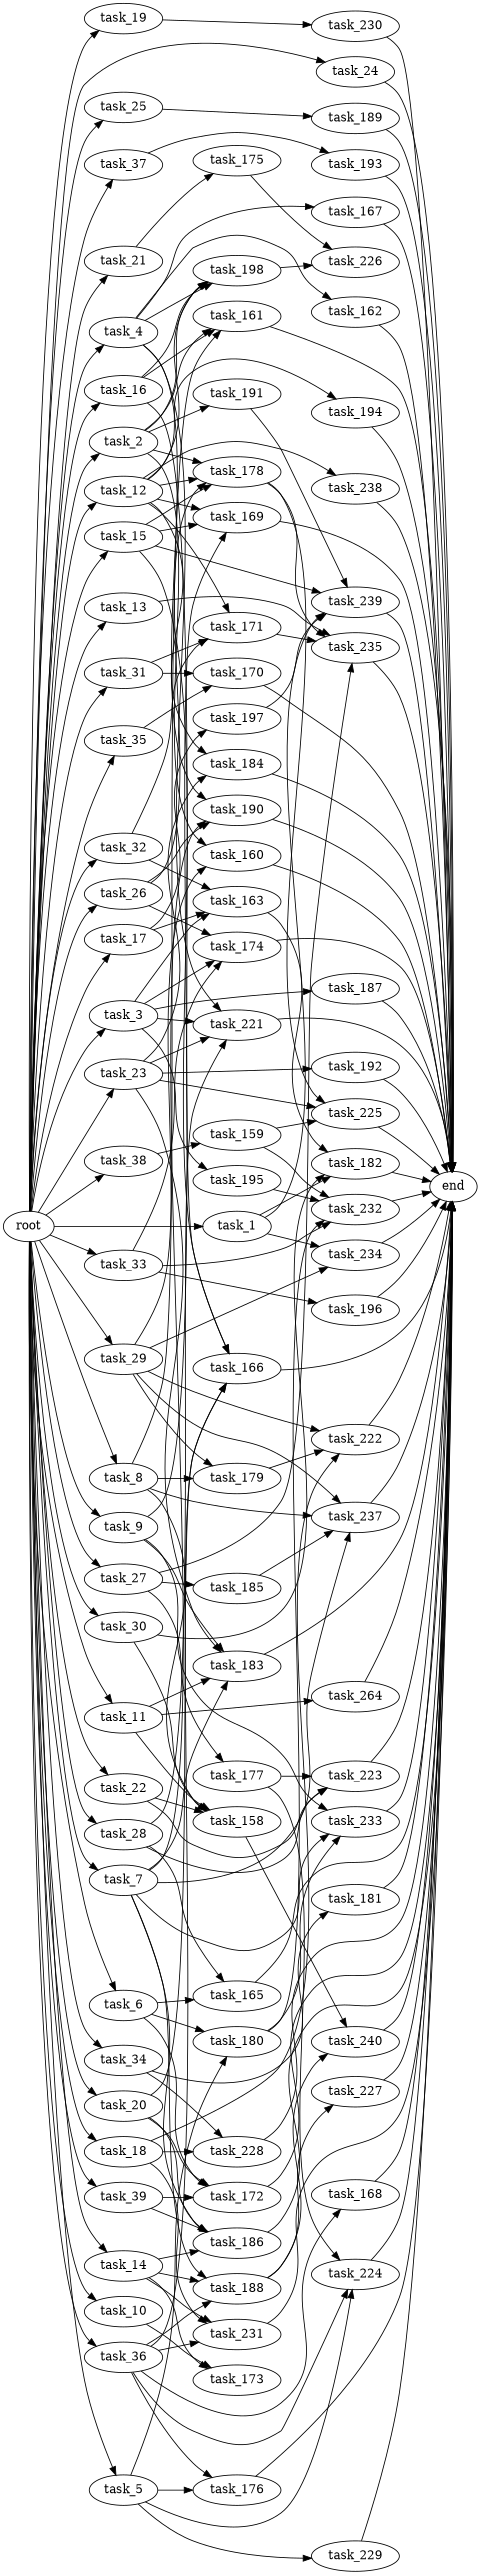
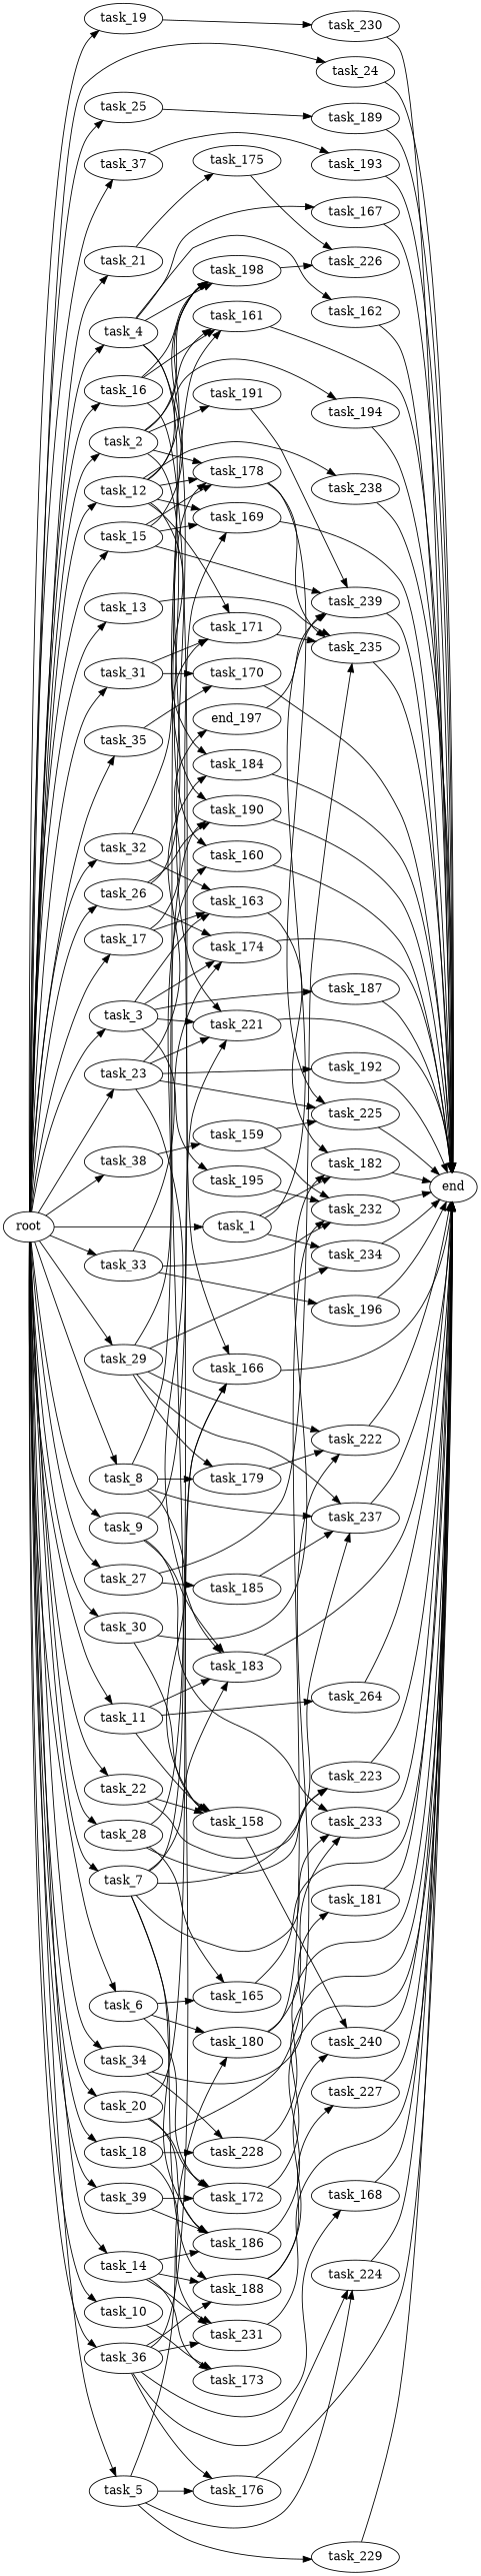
  digraph {
    rankdir=LR
    root
    task_1
    task_2
    task_3
    task_4
    task_5
    task_6
    task_7
    task_8
    task_9
    task_10
    task_11
    task_12
    task_13
    task_14
    task_15
    task_16
    task_17
    task_18
    task_19
    task_20
    task_21
    task_22
    task_23
    task_24
    task_25
    task_26
    task_27
    task_28
    task_29
    task_30
    task_31
    task_32
    task_33
    task_34
    task_35
    task_36
    task_37
    task_38
    task_39
    task_182
    task_234
    task_239
    task_160
    task_161
    task_178
    task_191
    task_198
    task_163
    task_174
    task_187
    task_195
    task_221
    task_162
    task_167
    task_190
    task_176
    task_180
    task_224
    task_229
    task_165
    task_172
    task_183
    task_186
    task_188
    task_233
    task_237
    task_158
    task_179
    task_169
    task_173
    n72 [label=task_264]
    task_171
    task_184
    task_194
    task_238
    task_235
    task_231
    task_166
-   task_197
+   task_197 [label=end_197]
    task_222
    task_228
    task_230
    task_175
    task_223
    task_192
    task_225
    end
    task_189
-   task_177
    task_185
    task_170
    task_196
    task_232
    task_181
    task_168
    task_193
    task_159
    task_226
    task_240
    task_227
    root -> task_1
    root -> task_2
    root -> task_3
    root -> task_4
    root -> task_5
    root -> task_6
    root -> task_7
    root -> task_8
    root -> task_9
    root -> task_10
    root -> task_11
    root -> task_12
    root -> task_13
    root -> task_14
    root -> task_15
    root -> task_16
    root -> task_17
    root -> task_18
    root -> task_19
    root -> task_20
    root -> task_21
    root -> task_22
    root -> task_23
    root -> task_24
    root -> task_25
    root -> task_26
    root -> task_27
    root -> task_28
    root -> task_29
    root -> task_30
    root -> task_31
    root -> task_32
    root -> task_33
    root -> task_34
    root -> task_35
    root -> task_36
    root -> task_37
    root -> task_38
    root -> task_39
    task_1 -> task_182
    task_1 -> task_234
    task_1 -> task_239
    task_2 -> task_160
    task_2 -> task_161
    task_2 -> task_178
    task_2 -> task_191
    task_2 -> task_198
    task_3 -> task_163
    task_3 -> task_174
    task_3 -> task_187
    task_3 -> task_195
    task_3 -> task_221
    task_4 -> task_198
    task_4 -> task_221
    task_4 -> task_162
    task_4 -> task_167
    task_4 -> task_190
    task_5 -> task_176
    task_5 -> task_180
    task_5 -> task_224
    task_5 -> task_229
    task_6 -> task_180
    task_6 -> task_165
    task_6 -> task_172
    task_7 -> task_190
    task_7 -> task_183
    task_7 -> task_186
    task_7 -> task_188
    task_7 -> task_233
    task_7 -> task_237
    task_8 -> task_161
    task_8 -> task_237
    task_8 -> task_158
    task_8 -> task_179
    task_9 -> task_183
    task_9 -> task_233
    task_9 -> task_169
    task_10 -> task_173
    task_11 -> task_183
    task_11 -> task_158
    task_11 -> n72
    task_12 -> task_178
    task_12 -> task_198
    task_12 -> task_169
    task_12 -> task_171
    task_12 -> task_184
    task_12 -> task_194
    task_12 -> task_238
    task_13 -> task_235
    task_14 -> task_186
    task_14 -> task_188
    task_14 -> task_173
    task_14 -> task_231
    task_15 -> task_239
    task_15 -> task_178
    task_15 -> task_169
-   task_15 -> task_166
+   task_15 -> task_198
    task_16 -> task_161
    task_16 -> task_198
    task_16 -> task_166
    task_17 -> task_163
    task_17 -> task_197
    task_18 -> task_231
    task_18 -> task_222
    task_18 -> task_228
    task_19 -> task_230
    task_20 -> task_172
    task_20 -> task_186
    task_20 -> task_166
    task_21 -> task_175
    task_22 -> task_158
    task_22 -> task_223
    task_23 -> task_221
    task_23 -> task_183
    task_23 -> task_184
    task_23 -> task_192
    task_23 -> task_225
    task_24 -> end
    task_25 -> task_189
    task_26 -> task_178
    task_26 -> task_174
    task_26 -> task_190
    task_27 -> task_235
-   task_27 -> task_177
    task_27 -> task_185
    task_28 -> task_221
    task_28 -> task_165
    task_28 -> task_223
    task_29 -> task_234
    task_29 -> task_160
    task_29 -> task_237
    task_29 -> task_179
    task_29 -> task_222
    task_30 -> task_182
    task_30 -> task_158
    task_31 -> task_171
    task_31 -> task_170
    task_32 -> task_163
    task_32 -> task_171
    task_33 -> task_174
    task_33 -> task_196
    task_33 -> task_232
    task_34 -> task_228
    task_34 -> task_181
    task_35 -> task_170
    task_36 -> task_176
    task_36 -> task_224
    task_36 -> task_188
    task_36 -> task_231
    task_36 -> task_166
    task_36 -> task_168
    task_37 -> task_193
    task_38 -> task_159
    task_39 -> task_172
    task_39 -> task_186
    task_182 -> end
    task_234 -> end
    task_239 -> end
    task_160 -> end
    task_161 -> end
    task_178 -> task_235
    task_178 -> task_225
    task_191 -> task_239
    task_198 -> task_226
    task_163 -> task_182
    task_174 -> end
    task_187 -> end
    task_195 -> task_232
    task_221 -> end
    task_162 -> end
    task_167 -> end
    task_190 -> end
    task_176 -> end
    task_180 -> task_233
    task_180 -> task_232
    task_224 -> end
    task_229 -> end
    task_165 -> end
    task_172 -> end
    task_183 -> end
    task_186 -> end
    task_188 -> task_240
    task_188 -> task_227
    task_233 -> end
    task_237 -> end
    task_158 -> task_240
    task_179 -> task_222
    task_169 -> end
    n72 -> end
    task_171 -> task_235
    task_184 -> end
    task_194 -> end
    task_238 -> end
    task_235 -> end
    task_231 -> end
    task_166 -> end
    task_197 -> task_239
    task_222 -> end
    task_228 -> end
    task_230 -> end
    task_175 -> task_226
    task_223 -> end
    task_192 -> end
    task_225 -> end
    task_189 -> end
-   task_177 -> task_224
-   task_177 -> task_223
    task_185 -> task_237
    task_170 -> end
    task_196 -> end
    task_232 -> end
    task_181 -> end
    task_168 -> end
    task_193 -> end
    task_159 -> task_225
    task_159 -> task_232
    task_240 -> end
    task_227 -> end
  }
